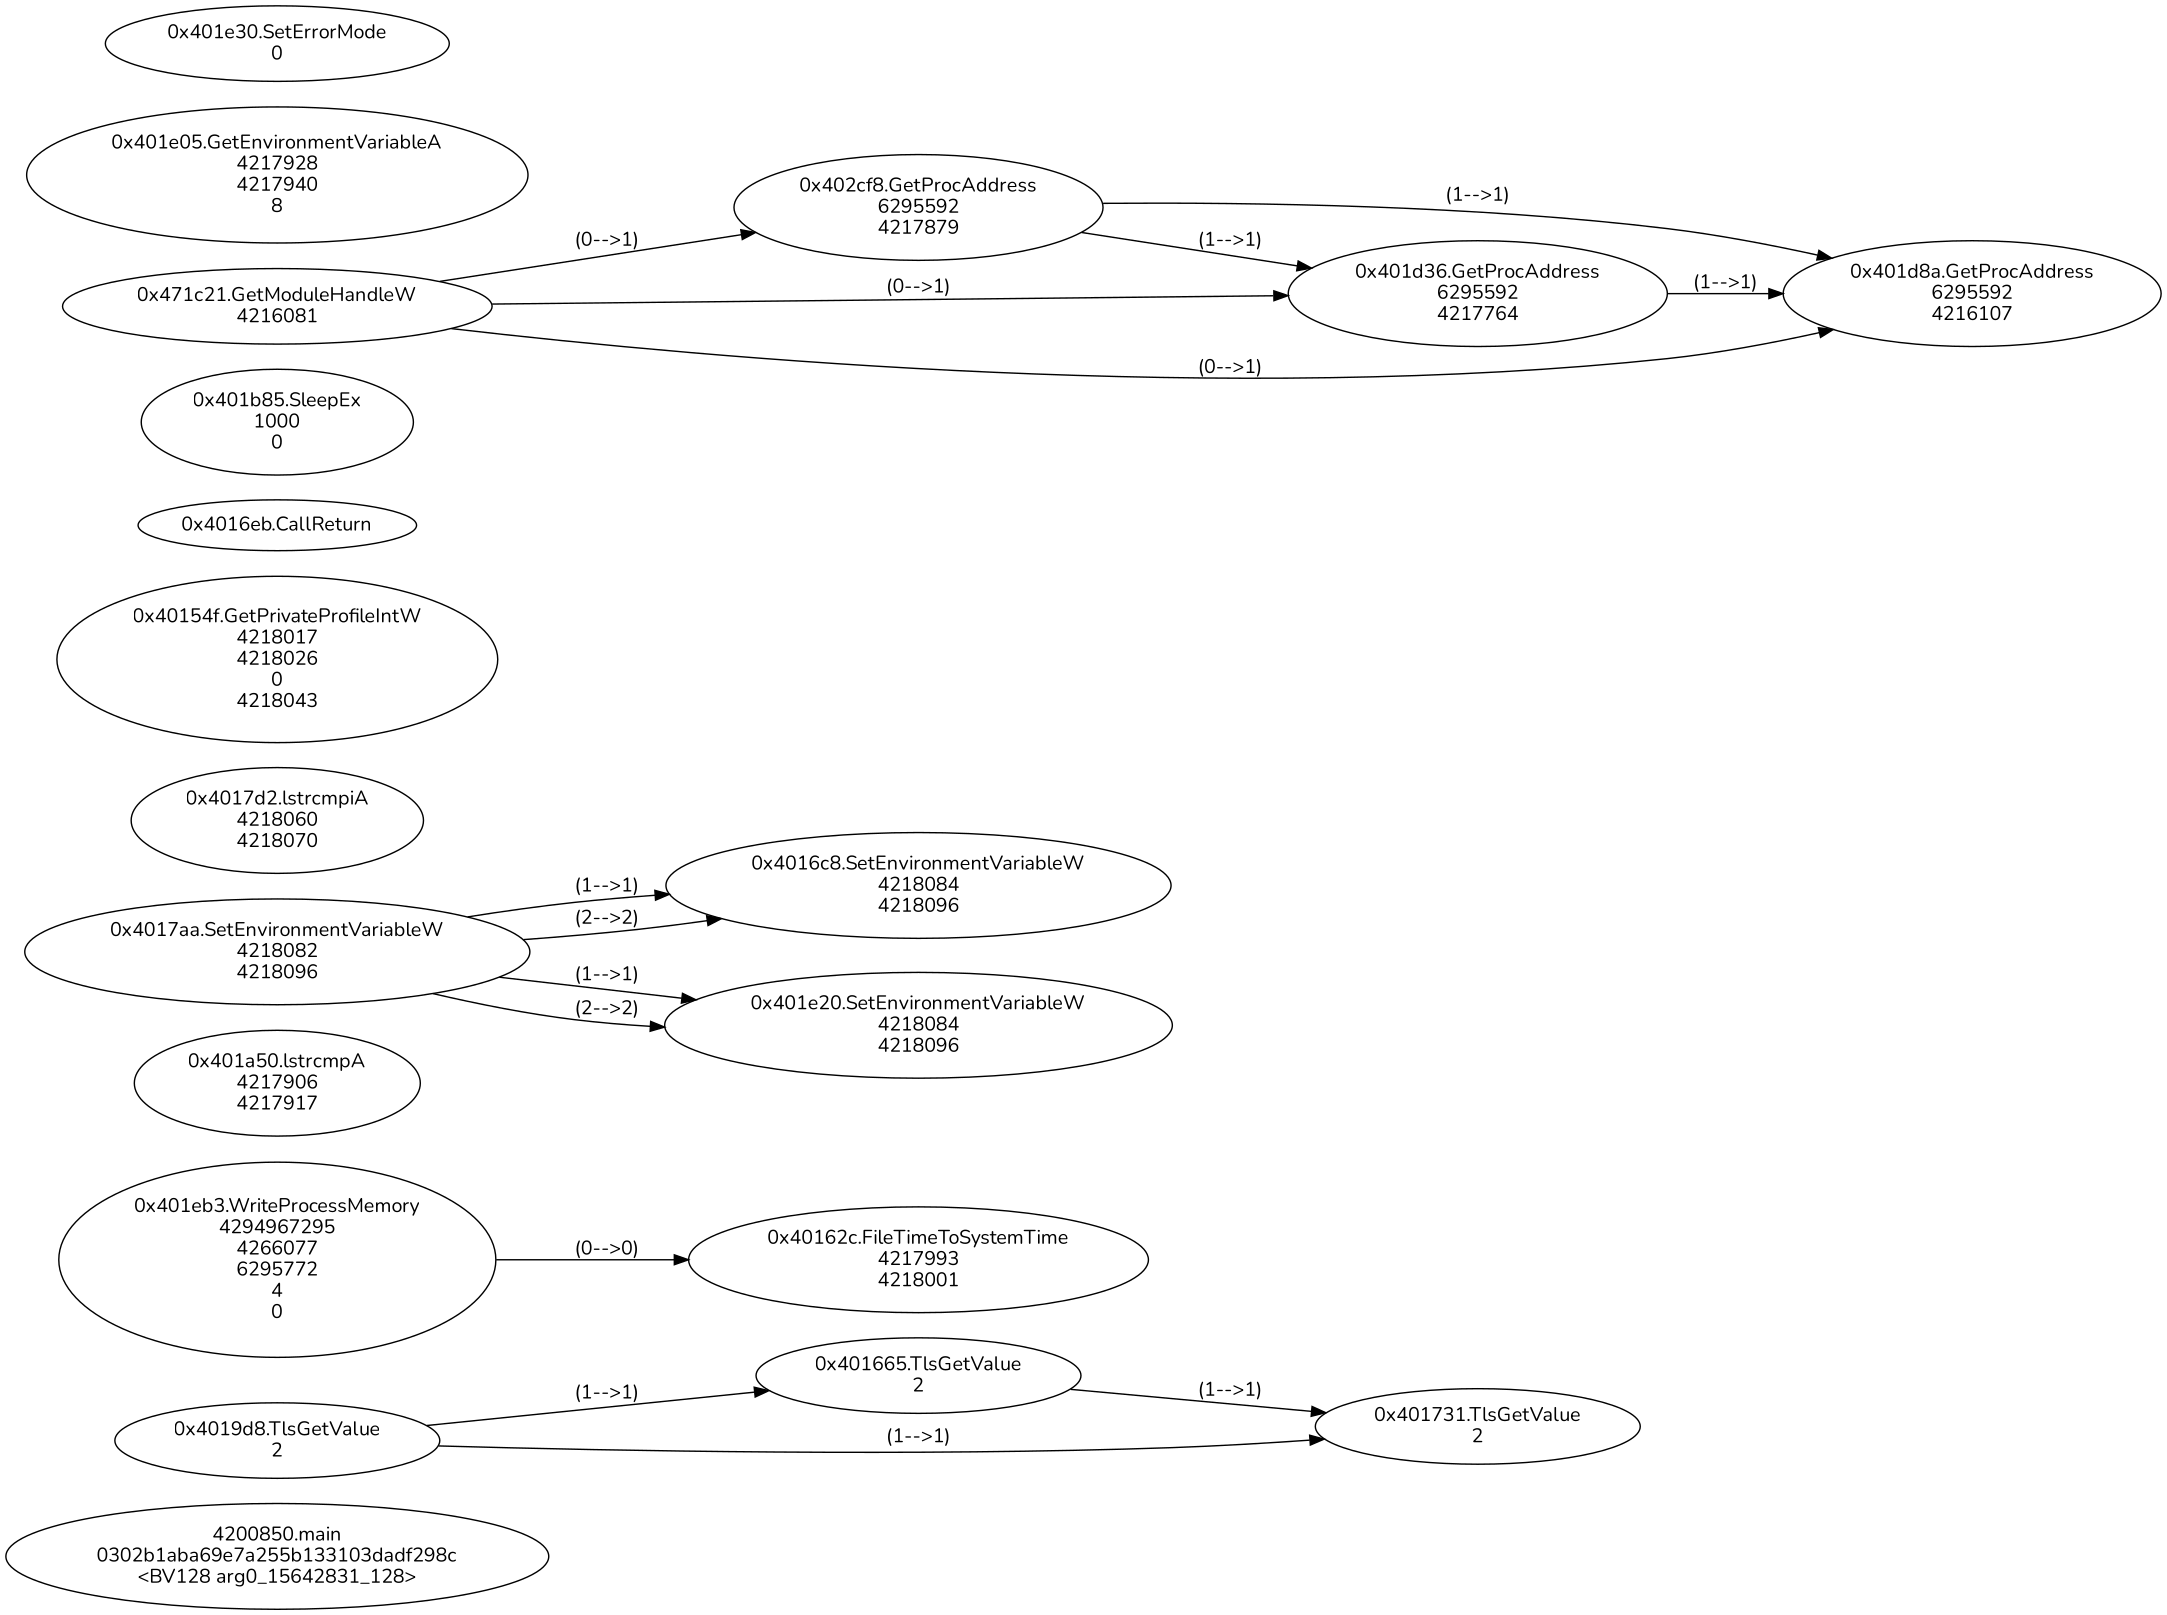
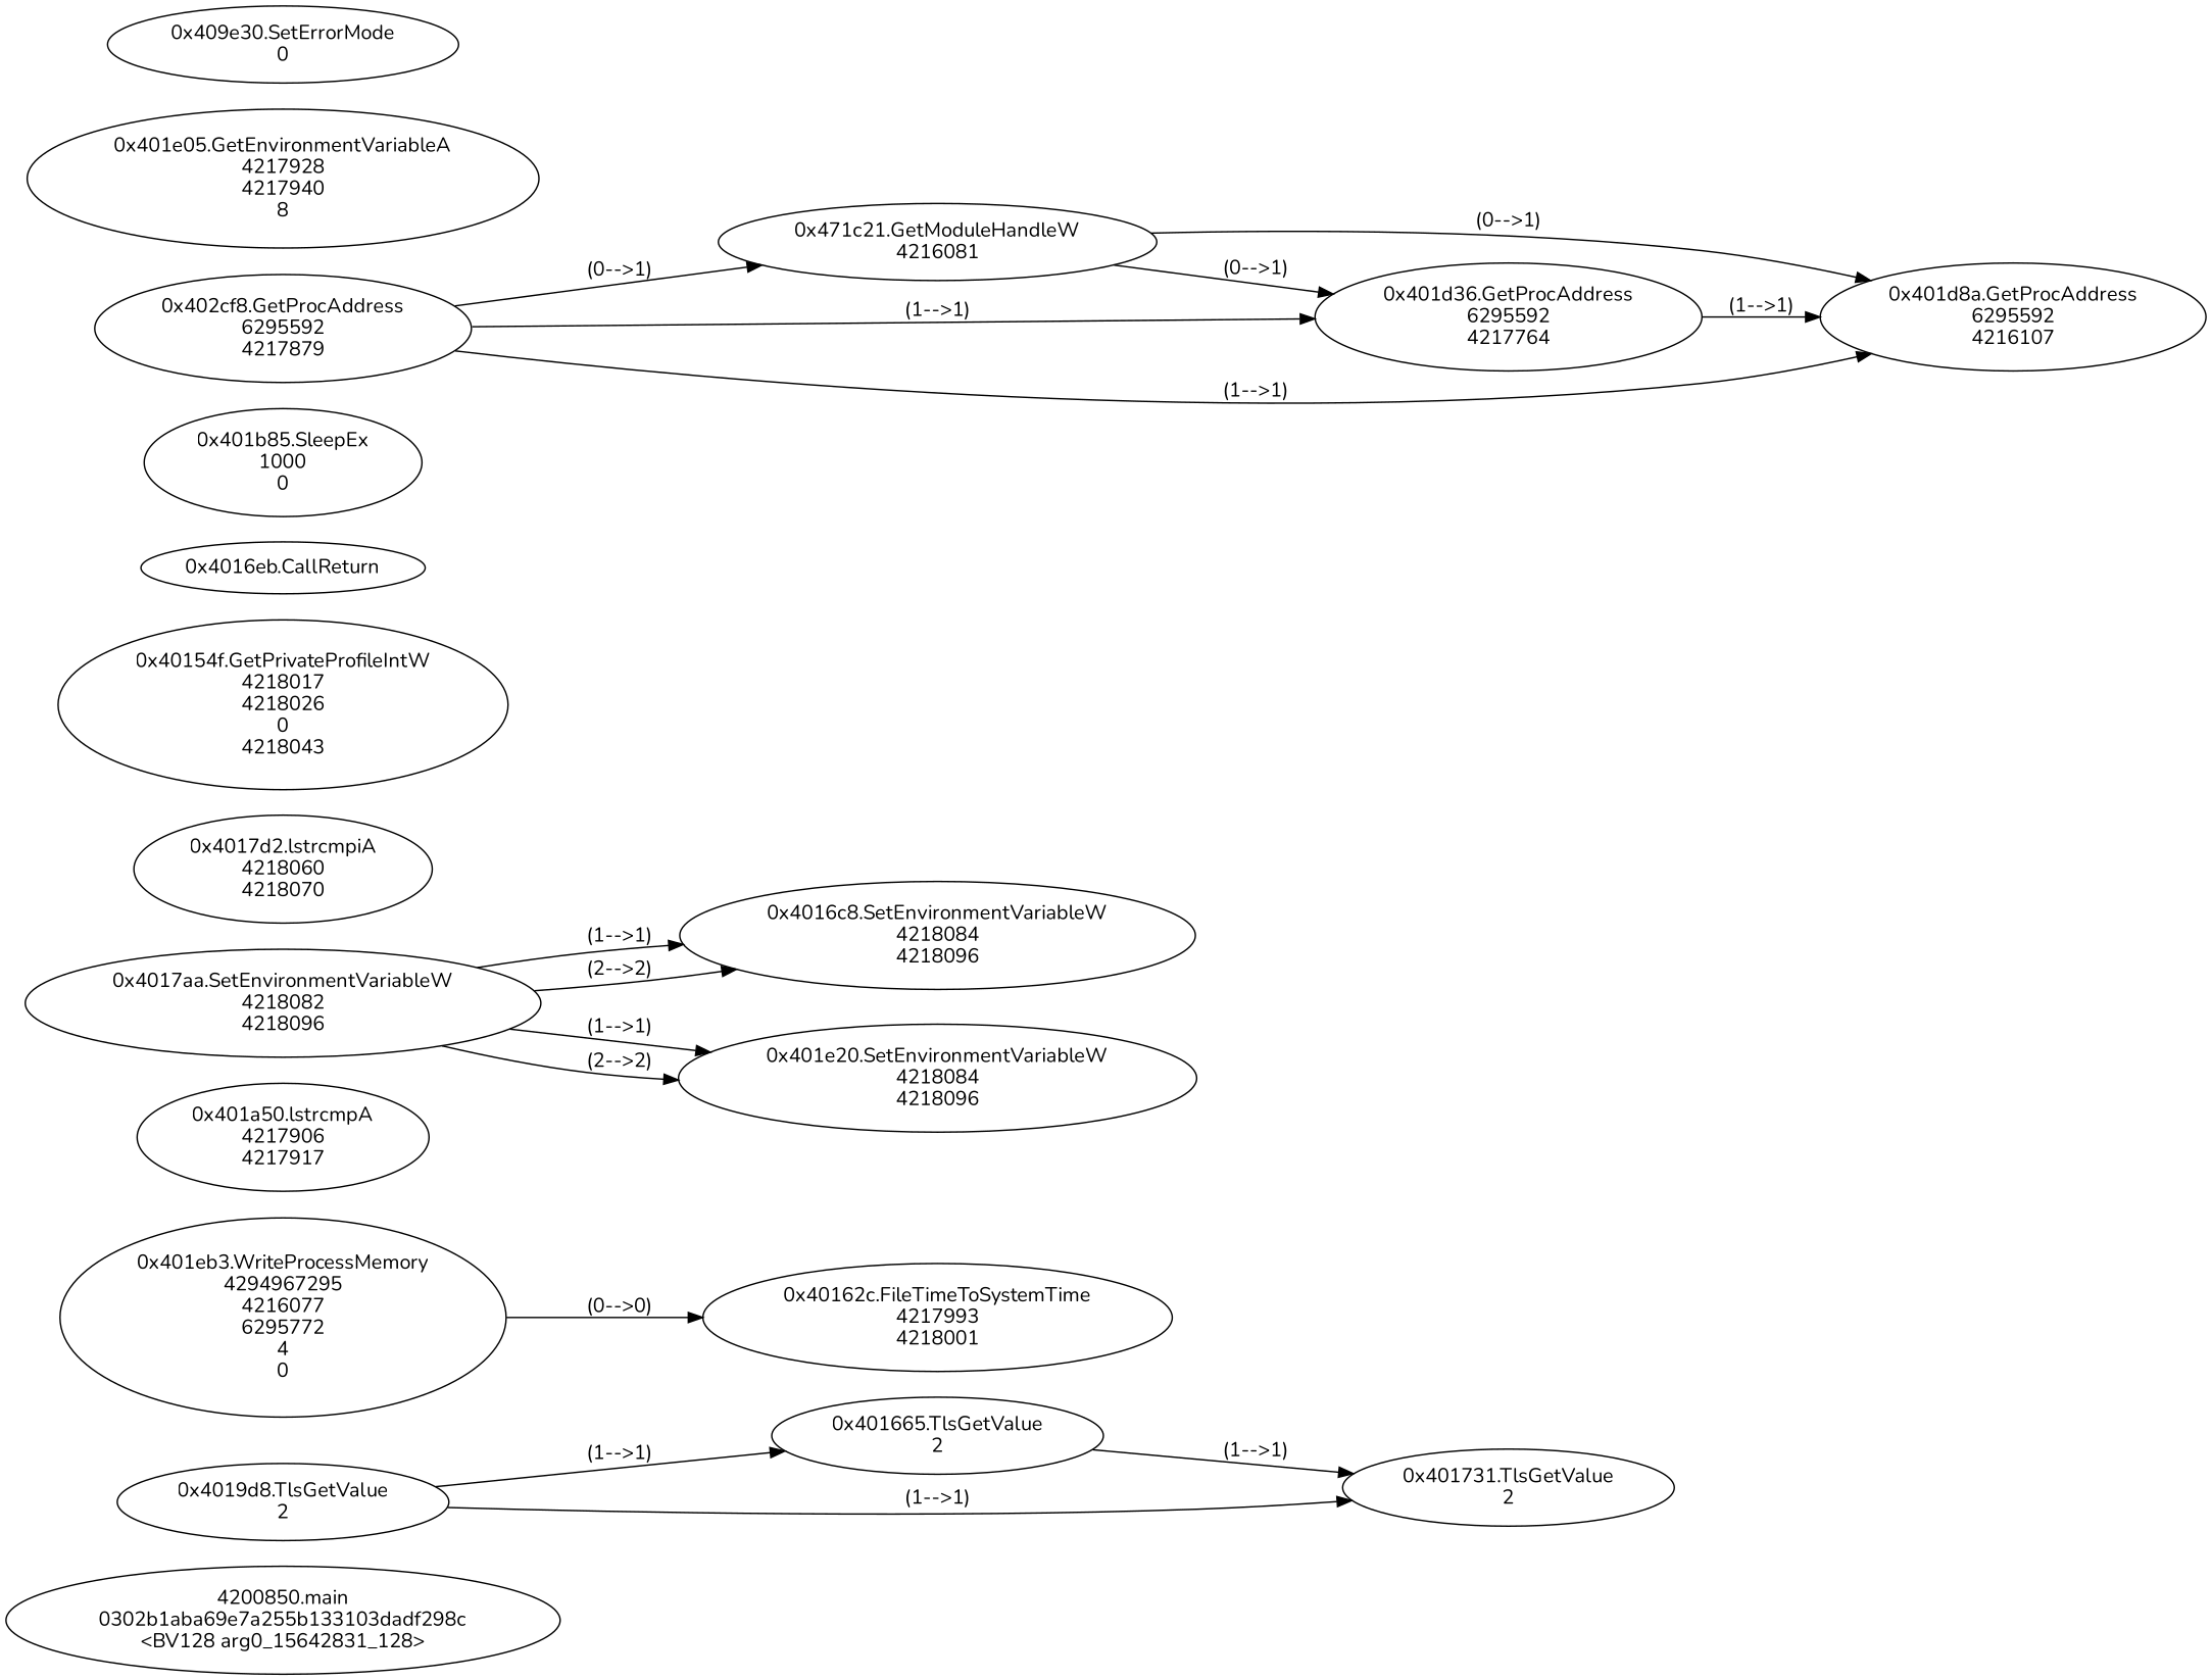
  digraph {
    fontname=Nunito
    rankdir=LR
    node [fontname=Nunito]
    edge [fontname=Nunito]
    n1 [label="4200850.main\n0302b1aba69e7a255b133103dadf298c\n<BV128 arg0_15642831_128>"]
    n2 [label="0x4019d8.TlsGetValue\n2"]
    n3 [label="0x401665.TlsGetValue\n2"]
    n4 [label="0x401731.TlsGetValue\n2"]
    n5 [label="0x40162c.FileTimeToSystemTime\n4217993\n4218001"]
-   n6 [label="0x401eb3.WriteProcessMemory\n4294967295\n4266077\n6295772\n4\n0"]
+   n6 [label="0x401eb3.WriteProcessMemory\n4294967295\n4216077\n6295772\n4\n0"]
    n7 [label="0x401a50.lstrcmpA\n4217906\n4217917"]
    n8 [label="0x4017aa.SetEnvironmentVariableW\n4218082\n4218096"]
    n9 [label="0x4016c8.SetEnvironmentVariableW\n4218084\n4218096"]
    n10 [label="0x401e20.SetEnvironmentVariableW\n4218084\n4218096"]
    n11 [label="0x4017d2.lstrcmpiA\n4218060\n4218070"]
    n12 [label="0x40154f.GetPrivateProfileIntW\n4218017\n4218026\n0\n4218043"]
    n13 [label="0x4016eb.CallReturn\n"]
    n14 [label="0x401b85.SleepEx\n1000\n0"]
    n15 [label="0x471c21.GetModuleHandleW\n4216081"]
    n16 [label="0x402cf8.GetProcAddress\n6295592\n4217879"]
    n17 [label="0x401d36.GetProcAddress\n6295592\n4217764"]
    n18 [label="0x401d8a.GetProcAddress\n6295592\n4216107"]
    n19 [label="0x401e05.GetEnvironmentVariableA\n4217928\n4217940\n8"]
-   n20 [label="0x401e30.SetErrorMode\n0"]
+   n20 [label="0x409e30.SetErrorMode\n0"]
    n2 -> n3 [label="(1-->1)"]
    n2 -> n4 [label="(1-->1)"]
    n3 -> n4 [label="(1-->1)"]
    n6 -> n5 [label="(0-->0)"]
    n8 -> n9 [label="(1-->1)"]
    n8 -> n9 [label="(2-->2)"]
    n8 -> n10 [label="(1-->1)"]
    n8 -> n10 [label="(2-->2)"]
-   n15 -> n16 [label="(0-->1)"]
+   n16 -> n15 [label="(0-->1)"]
    n15 -> n17 [label="(0-->1)"]
    n15 -> n18 [label="(0-->1)"]
    n16 -> n17 [label="(1-->1)"]
    n16 -> n18 [label="(1-->1)"]
    n17 -> n18 [label="(1-->1)"]
  }
